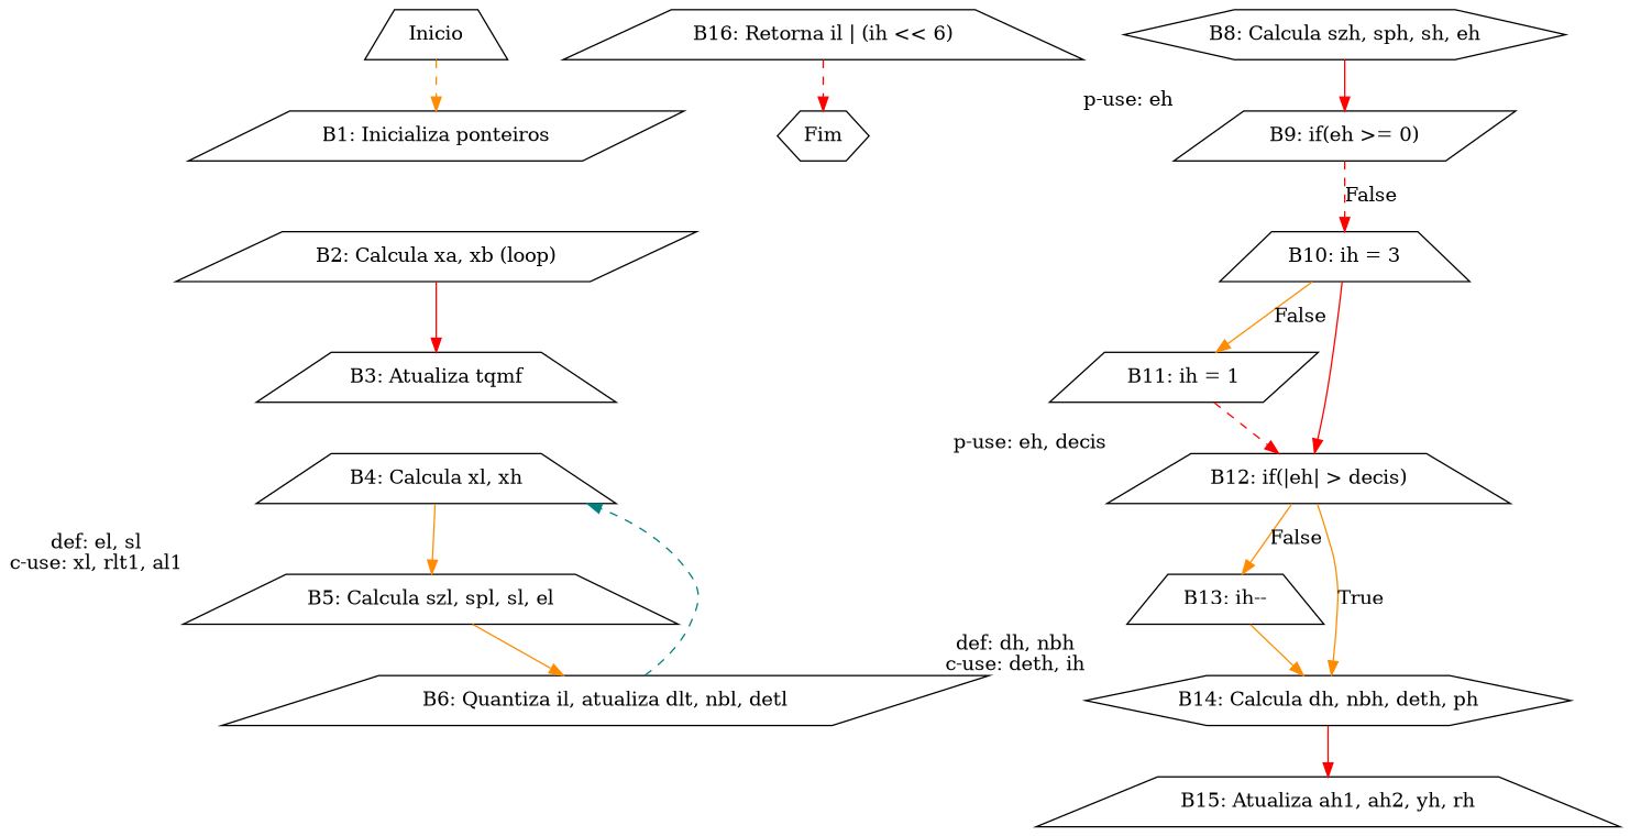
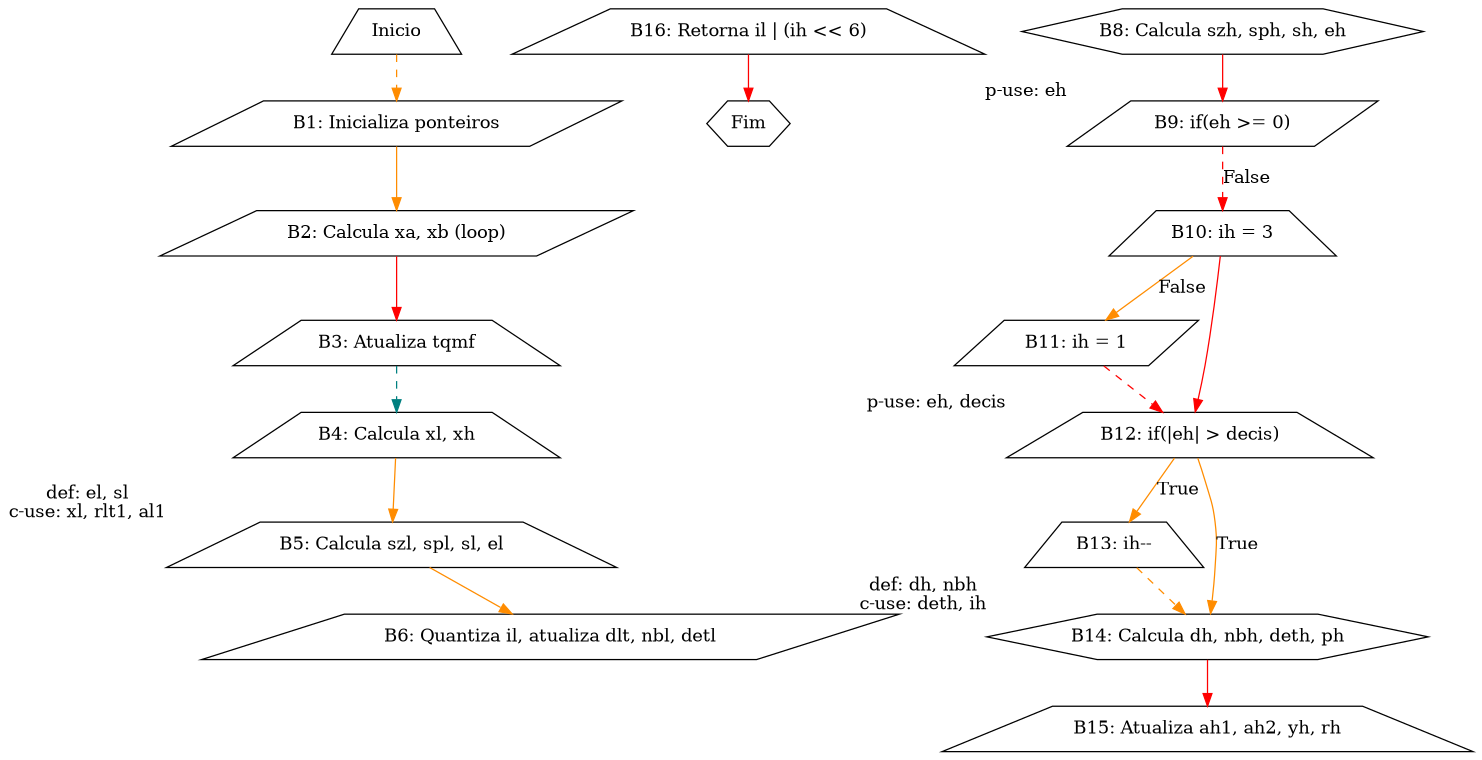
  digraph {
    rankdir=TB
    node [shape=trapezium]
    edge [color=darkorange style=solid]
    n1 [label=Inicio]
    n2 [label="B1: Inicializa ponteiros" shape=parallelogram]
    n3 [label="B2: Calcula xa, xb (loop)" shape=parallelogram]
    n4 [label=Fim shape=hexagon]
    n5 [label="B3: Atualiza tqmf"]
    n6 [label="B4: Calcula xl, xh"]
    n7 [label="B5: Calcula szl, spl, sl, el" xlabel="def: el, sl\nc-use: xl, rlt1, al1"]
    n8 [label="B6: Quantiza il, atualiza dlt, nbl, detl" shape=parallelogram]
    n9 [label="B8: Calcula szh, sph, sh, eh" shape=hexagon]
    n10 [label="B9: if(eh >= 0)" shape=parallelogram xlabel="p-use: eh"]
    n11 [label="B10: ih = 3"]
    n12 [label="B11: ih = 1" shape=parallelogram]
    n13 [label="B12: if(|eh| > decis)" xlabel="p-use: eh, decis"]
    n14 [label="B13: ih--"]
    n15 [label="B14: Calcula dh, nbh, deth, ph" shape=hexagon xlabel="def: dh, nbh\nc-use: deth, ih"]
    n16 [label="B15: Atualiza ah1, ah2, yh, rh"]
    n17 [label="B16: Retorna il | (ih << 6)"]
    n1 -> n2 [style=dashed]
+   n2 -> n3
    n3 -> n5 [color=red]
-   n8 -> n6 [color=teal style=dashed]
+   n5 -> n6 [color=teal style=dashed]
    n6 -> n7
    n7 -> n8
    n9 -> n10 [color=red]
    n10 -> n11 [color=red label=False style=dashed]
    n11 -> n12 [label=False]
    n11 -> n13 [color=red]
    n12 -> n13 [color=red style=dashed]
-   n13 -> n14 [label=False]
+   n13 -> n14 [label=True]
    n13 -> n15 [label=True]
-   n14 -> n15
+   n14 -> n15 [style=dashed]
    n15 -> n16 [color=red]
-   n17 -> n4 [color=red style=dashed]
+   n17 -> n4 [color=red]
  }
